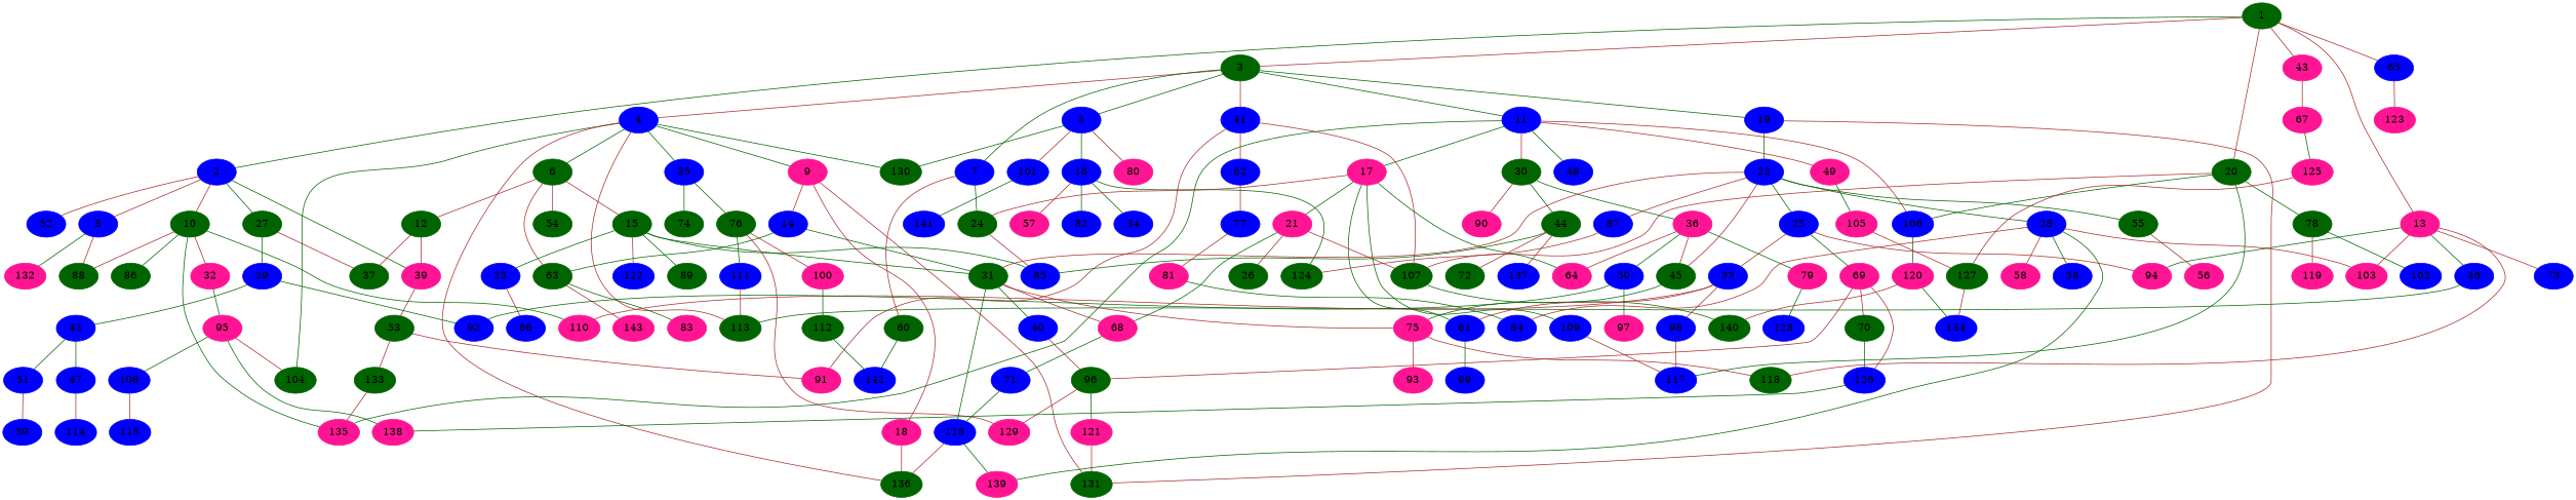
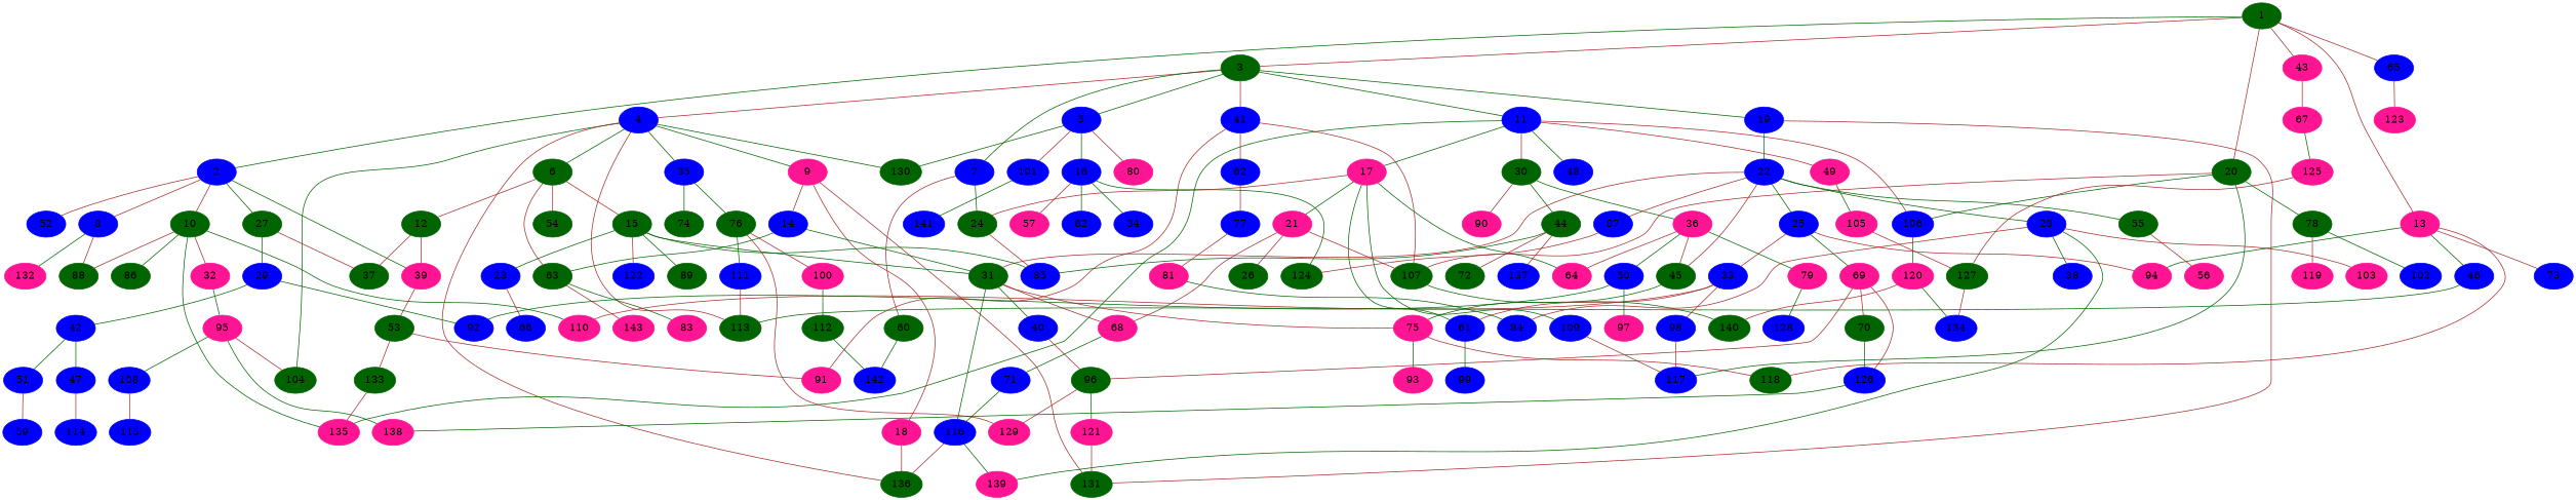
  graph {
    node [color=blue style=filled]
    edge [color=brown]
    1 [color=darkgreen]
    2
    3 [color=darkgreen]
    13 [color=deeppink]
    20 [color=darkgreen]
    43 [color=deeppink]
    65
    8
    10 [color=darkgreen]
    27 [color=darkgreen]
    39 [color=deeppink]
    52
    4
    5
    7
    11
    19
    41
    46
    73
    94 [color=deeppink]
    103 [color=deeppink]
    118 [color=darkgreen]
    106
    78 [color=darkgreen]
    107 [color=darkgreen]
    117
    67 [color=deeppink]
    123 [color=deeppink]
    88 [color=darkgreen]
    132 [color=deeppink]
    32 [color=deeppink]
    86 [color=darkgreen]
    110 [color=deeppink]
    135 [color=deeppink]
    37 [color=darkgreen]
    29
    53 [color=darkgreen]
    6 [color=darkgreen]
    9 [color=deeppink]
    35
    104 [color=darkgreen]
    113 [color=darkgreen]
    130 [color=darkgreen]
    136 [color=darkgreen]
    16
    80 [color=deeppink]
    101
    24 [color=darkgreen]
    60 [color=darkgreen]
    17 [color=deeppink]
    30 [color=darkgreen]
    48
    49 [color=deeppink]
    131 [color=darkgreen]
    22
    62
    91 [color=deeppink]
    12 [color=darkgreen]
    15 [color=darkgreen]
    54 [color=darkgreen]
    63 [color=darkgreen]
    14
    18 [color=deeppink]
    74 [color=darkgreen]
    76 [color=darkgreen]
    34
    57 [color=deeppink]
    82
    124 [color=darkgreen]
    141
    31 [color=darkgreen]
    23
    85
    89 [color=darkgreen]
    122
    83 [color=deeppink]
    143 [color=deeppink]
    142
    95 [color=deeppink]
    21 [color=deeppink]
    61
    64 [color=deeppink]
    109
    36 [color=deeppink]
    44 [color=darkgreen]
    90 [color=deeppink]
    105 [color=deeppink]
    120 [color=deeppink]
    68 [color=deeppink]
    40
    75 [color=deeppink]
    116
    66
    26 [color=darkgreen]
    99
-   58 [color=deeppink]
    25
    28
    45 [color=darkgreen]
    55 [color=darkgreen]
    87
    102
    119 [color=deeppink]
    140 [color=darkgreen]
    71
    33
    69 [color=deeppink]
    38
    84
    139 [color=deeppink]
    56 [color=deeppink]
    98
    96 [color=darkgreen]
    70 [color=darkgreen]
    126
    42
    92
    47
    51
    50
    79 [color=deeppink]
    72 [color=darkgreen]
    137
    93 [color=deeppink]
    108
    138 [color=deeppink]
    100 [color=deeppink]
    111
    129 [color=deeppink]
    97 [color=deeppink]
    128
    133 [color=darkgreen]
    121 [color=deeppink]
    77
    114
    59
    125 [color=deeppink]
    127 [color=darkgreen]
    81 [color=deeppink]
    112 [color=darkgreen]
    115
    134
    1 -- 2 [color=darkgreen]
    1 -- 3
    1 -- 13
    1 -- 20
    1 -- 43
    1 -- 65
    2 -- 8
    2 -- 10
    2 -- 27 [color=darkgreen]
    2 -- 39 [color=darkgreen]
    2 -- 52
    3 -- 4
    3 -- 5 [color=darkgreen]
    3 -- 7 [color=darkgreen]
    3 -- 11 [color=darkgreen]
    3 -- 19 [color=darkgreen]
    3 -- 41
    13 -- 46 [color=darkgreen]
    13 -- 73
    13 -- 94 [color=darkgreen]
-   13 -- 103
    13 -- 118
    20 -- 106 [color=darkgreen]
    20 -- 78 [color=darkgreen]
    20 -- 107
    20 -- 117 [color=darkgreen]
    43 -- 67
    65 -- 123
    8 -- 88
    8 -- 132 [color=darkgreen]
    10 -- 88
    10 -- 32
    10 -- 86 [color=darkgreen]
    10 -- 110 [color=darkgreen]
    10 -- 135 [color=darkgreen]
    27 -- 37
    27 -- 29 [color=darkgreen]
    39 -- 53
    4 -- 6 [color=darkgreen]
    4 -- 9 [color=darkgreen]
    4 -- 35 [color=darkgreen]
    4 -- 104 [color=darkgreen]
    4 -- 113
    4 -- 130 [color=darkgreen]
    4 -- 136
    5 -- 130 [color=darkgreen]
    5 -- 16 [color=darkgreen]
    5 -- 80
    5 -- 101
    7 -- 24 [color=darkgreen]
    7 -- 60
    11 -- 106
    11 -- 135 [color=darkgreen]
    11 -- 17 [color=darkgreen]
    11 -- 30
    11 -- 48 [color=darkgreen]
    11 -- 49
    19 -- 131
    19 -- 22 [color=darkgreen]
    41 -- 107
    41 -- 62
    41 -- 91
    46 -- 113 [color=darkgreen]
    106 -- 120 [color=darkgreen]
    78 -- 102 [color=darkgreen]
    78 -- 119
    107 -- 140 [color=darkgreen]
    67 -- 125 [color=darkgreen]
    32 -- 95 [color=darkgreen]
    29 -- 42 [color=darkgreen]
    29 -- 92 [color=darkgreen]
    53 -- 91
    53 -- 133
    6 -- 12
    6 -- 15
    6 -- 54
    6 -- 63
    9 -- 131
    9 -- 14
    9 -- 18
    35 -- 74 [color=darkgreen]
    35 -- 76 [color=darkgreen]
    16 -- 34 [color=darkgreen]
    16 -- 57
    16 -- 82 [color=darkgreen]
    16 -- 124 [color=darkgreen]
    101 -- 141 [color=darkgreen]
    24 -- 85
    60 -- 142 [color=darkgreen]
    17 -- 24
    17 -- 21 [color=darkgreen]
    17 -- 61 [color=darkgreen]
    17 -- 64 [color=darkgreen]
    17 -- 109 [color=darkgreen]
    30 -- 36 [color=darkgreen]
    30 -- 44 [color=darkgreen]
    30 -- 90
    49 -- 105 [color=darkgreen]
    22 -- 31
    22 -- 25 [color=darkgreen]
    22 -- 28 [color=darkgreen]
    22 -- 45
    22 -- 55 [color=darkgreen]
    22 -- 87
    62 -- 77
    12 -- 39
    12 -- 37
    15 -- 31 [color=darkgreen]
    15 -- 23 [color=darkgreen]
    15 -- 85 [color=darkgreen]
    15 -- 89 [color=darkgreen]
    15 -- 122
    63 -- 83 [color=darkgreen]
    63 -- 143
    14 -- 63 [color=darkgreen]
    14 -- 31 [color=darkgreen]
    18 -- 136
    76 -- 100
    76 -- 111 [color=darkgreen]
    76 -- 129
    31 -- 68
    31 -- 40 [color=darkgreen]
    31 -- 75
    31 -- 116 [color=darkgreen]
    23 -- 66
    95 -- 104
    95 -- 108 [color=darkgreen]
    95 -- 138 [color=darkgreen]
    21 -- 107
-   21 -- 68 [color=darkgreen]
+   21 -- 68
    21 -- 26
    61 -- 99 [color=darkgreen]
    109 -- 117
    36 -- 64
    36 -- 45
    36 -- 50 [color=darkgreen]
    36 -- 79 [color=darkgreen]
    44 -- 85 [color=darkgreen]
    44 -- 72
    44 -- 137
    105 -- 127
    120 -- 140
    120 -- 134 [color=darkgreen]
    68 -- 71 [color=darkgreen]
    40 -- 96
    75 -- 118
-   75 -- 93
+   75 -- 93 [color=darkgreen]
    116 -- 136
    116 -- 139 [color=darkgreen]
    25 -- 94
    25 -- 33
    25 -- 69 [color=darkgreen]
    28 -- 103
-   28 -- 58
    28 -- 38 [color=darkgreen]
    28 -- 84
    28 -- 139 [color=darkgreen]
    45 -- 75 [color=darkgreen]
    55 -- 56
    87 -- 124
    71 -- 116 [color=darkgreen]
    33 -- 110
    33 -- 61
    33 -- 98
    69 -- 96
    69 -- 70
    69 -- 126
    98 -- 117
    96 -- 129
    96 -- 121 [color=darkgreen]
    70 -- 126 [color=darkgreen]
    126 -- 138 [color=darkgreen]
    42 -- 47 [color=darkgreen]
    42 -- 51 [color=darkgreen]
    47 -- 114
    51 -- 59
    50 -- 92 [color=darkgreen]
    50 -- 97 [color=darkgreen]
    79 -- 128 [color=darkgreen]
    108 -- 115
    100 -- 112 [color=darkgreen]
    111 -- 113
    133 -- 135
    121 -- 131
    77 -- 81
    125 -- 127
    127 -- 134
    81 -- 84 [color=darkgreen]
    112 -- 142 [color=darkgreen]
  }
